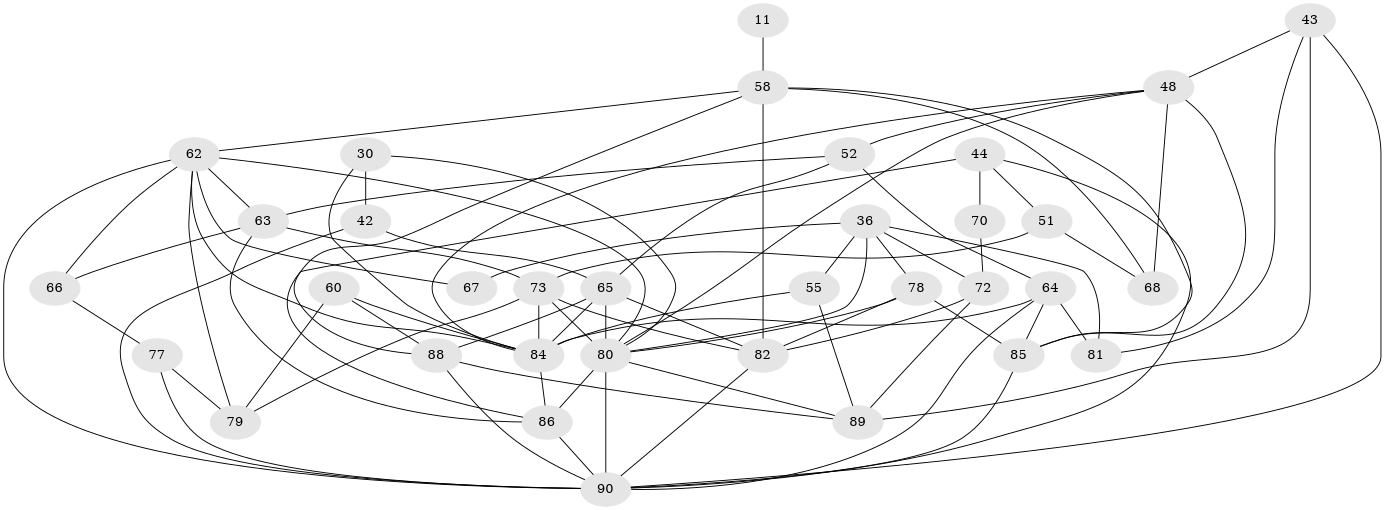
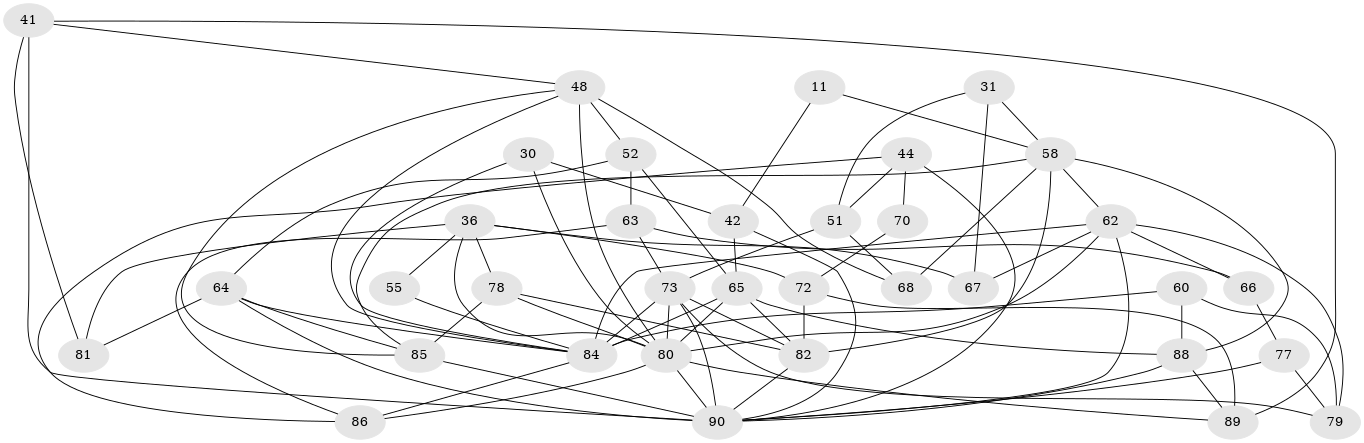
  graph {
    node [color=gray90 style=filled]
    42 [super="+8"]
    65 [super="+7+57+37"]
    90 [super="+87+76+83"]
    11
    58 [super="+56+53"]
    68 [super="+45"]
    85 [super="+28"]
    62 [super="+60"]
    82 [super="+32+49"]
    88 [super="+54"]
    63 [super="+41"]
    86 [super="+20"]
    73 [super="+34+61"]
    66
    80 [super="+14+47+74"]
    89 [super="+71"]
    30
    84 [super="+50+39"]
+   31
    51
    67 [super="+26"]
    36 [super="+16+5"]
    81
    55
    72 [super="+35"]
    78 [super="+12"]
    48 [super="+33"]
    52
-   43
+   43 [label=41]
    44 [super="+38"]
    70
    64 [super="+18"]
    77
    79
    n35 [label=60]
    42 -- 65
    42 -- 90 [weight=3]
    65 -- 82
    65 -- 88
    65 -- 80 [weight=3]
    65 -- 84 [weight=3]
+   11 -- 42 [weight=2]
    11 -- 58
    58 -- 68
    58 -- 85 [weight=2]
    58 -- 62
    58 -- 82 [weight=3]
    58 -- 88
    85 -- 90 [weight=2]
    62 -- 90
-   62 -- 63
    62 -- 66
    62 -- 80
    62 -- 84
    62 -- 67
    62 -- 79
    82 -- 90
    88 -- 90
    88 -- 89
    63 -- 86
    63 -- 73
    63 -- 66 [weight=2]
-   86 -- 90 [weight=2]
+   73 -- 90 [weight=2]
    73 -- 82 [weight=2]
    73 -- 80 [weight=3]
    73 -- 84 [weight=2]
    73 -- 79
    66 -- 77
    80 -- 90 [weight=3]
    80 -- 86 [weight=2]
    80 -- 89
    30 -- 42 [weight=2]
    30 -- 80
    30 -- 84
    84 -- 86
+   31 -- 58
+   31 -- 51
+   31 -- 67 [weight=2]
    51 -- 68
    51 -- 73
    36 -- 80 [weight=2]
    36 -- 67 [weight=2]
    36 -- 81
    36 -- 55 [weight=2]
    36 -- 72
    36 -- 78 [weight=2]
-   55 -- 89
    55 -- 84
    72 -- 82
    72 -- 89 [weight=2]
    78 -- 85 [weight=2]
    78 -- 82
    78 -- 80
    48 -- 68 [weight=2]
    48 -- 85
    48 -- 80
    48 -- 84
    48 -- 52
    52 -- 65
    52 -- 63
    52 -- 64
    43 -- 90 [weight=2]
    43 -- 89
    43 -- 81
    43 -- 48
    44 -- 90
    44 -- 86 [weight=2]
    44 -- 51
    44 -- 70 [weight=2]
    70 -- 72 [weight=2]
    64 -- 90
    64 -- 85
    64 -- 84
    64 -- 81 [weight=2]
    77 -- 90
    77 -- 79
    n35 -- 88 [weight=2]
    n35 -- 84
    n35 -- 79
  }
